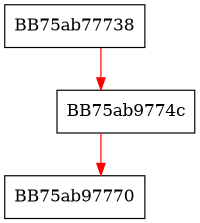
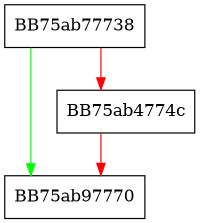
  digraph {
    splines=ortho
    node [shape=box]
    edge [color=red]
    n1 [label=BB75ab77738]
    BB75ab97770
-   BB75ab9774c
+   BB75ab9774c [label=BB75ab4774c]
+   n1 -> BB75ab97770 [color=green]
    n1 -> BB75ab9774c
    BB75ab9774c -> BB75ab97770
  }
